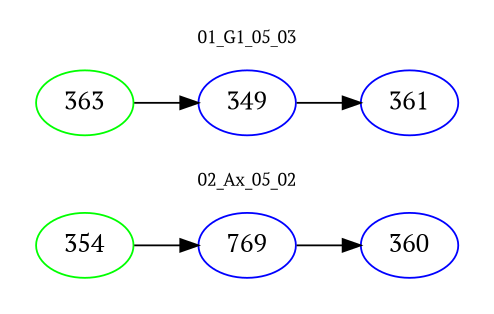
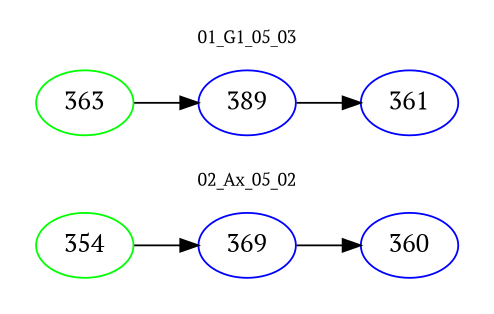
  digraph {
    fontname="PT Serif"
    rankdir=LR
    node [color=blue fontname="PT Serif"]
    edge [color=black fontname="PT Serif"]
    n1 [color=green label=354]
-   n2 [label=769]
+   n2 [label=369]
    n3 [label=360]
    n4 [color=green label=363]
-   n5 [label=349]
+   n5 [label=389]
    n6 [label=361]
    subgraph cluster_1 {
      color=white
      fontsize=10
      label="02_Ax_05_02"
      n1
      n2
      n3
    }
    subgraph cluster_2 {
      color=white
      fontsize=10
      label="01_G1_05_03"
      n4
      n5
      n6
    }
    n1 -> n2
    n2 -> n3
    n4 -> n5
    n5 -> n6
  }
